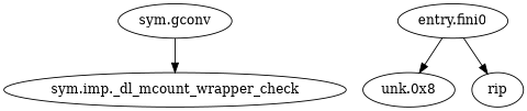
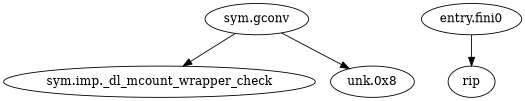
  digraph {
    n1 [label="sym.gconv"]
    n2 [label="sym.imp._dl_mcount_wrapper_check"]
    n3 [label="unk.0x8"]
    n4 [label="entry.fini0"]
    n5 [label=rip]
    n1 -> n2
-   n4 -> n3
+   n1 -> n3
    n4 -> n5
  }
